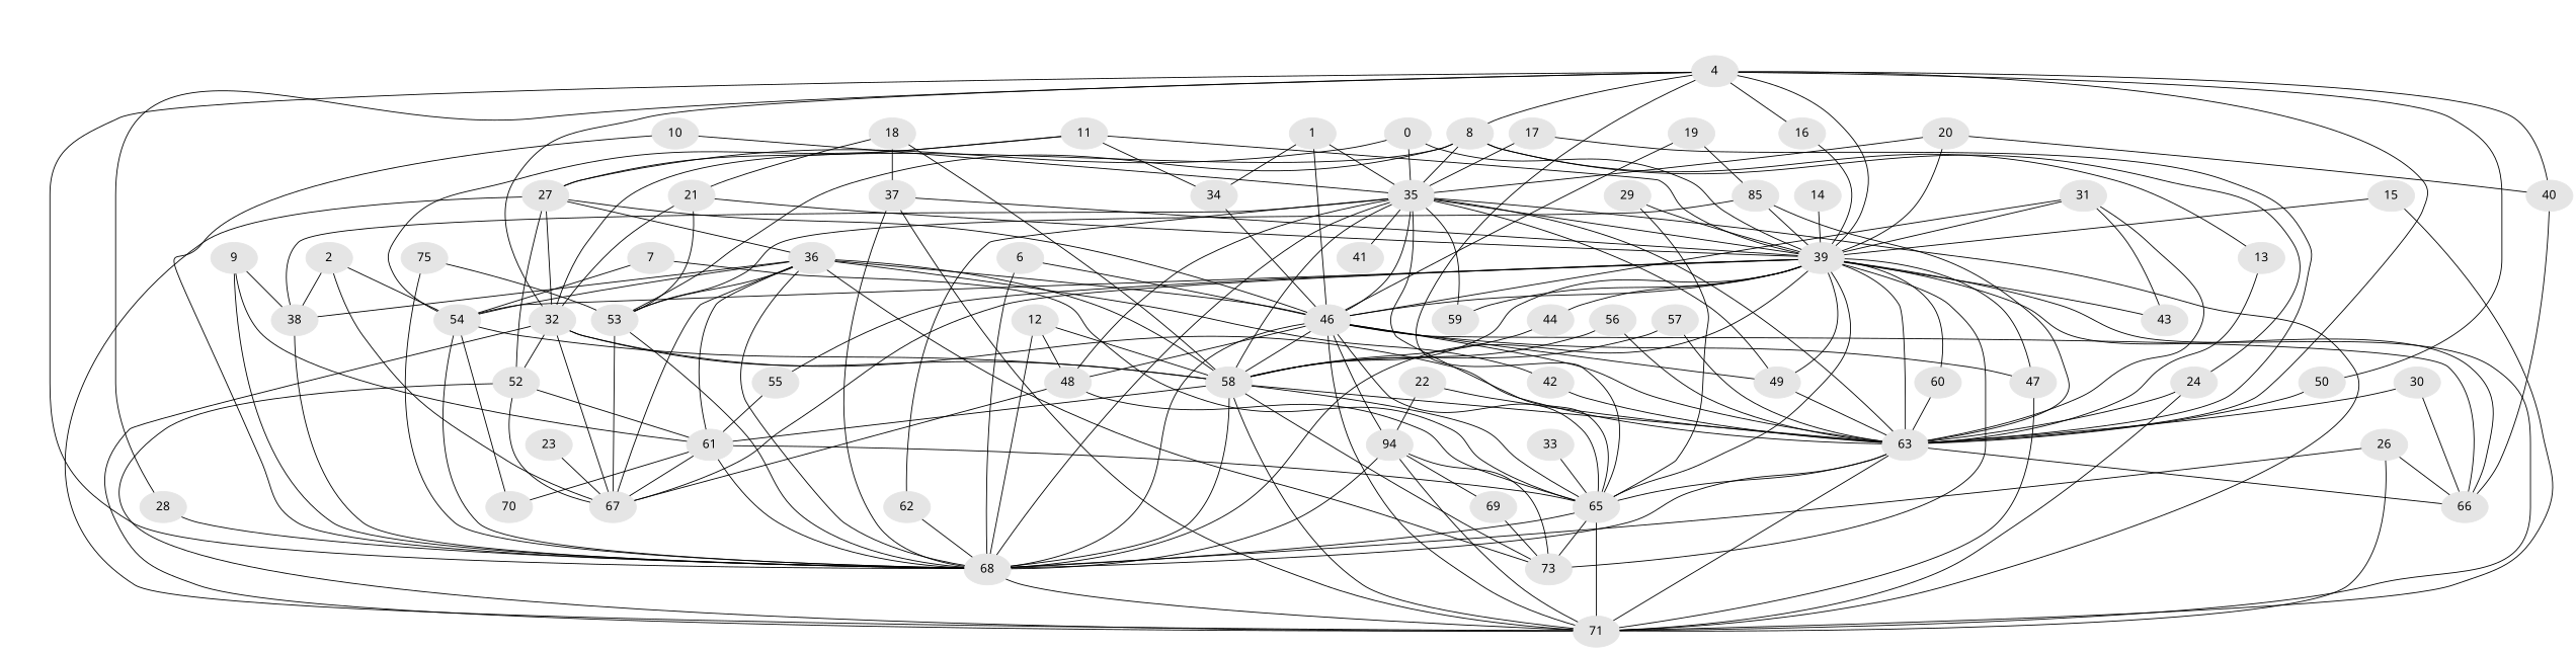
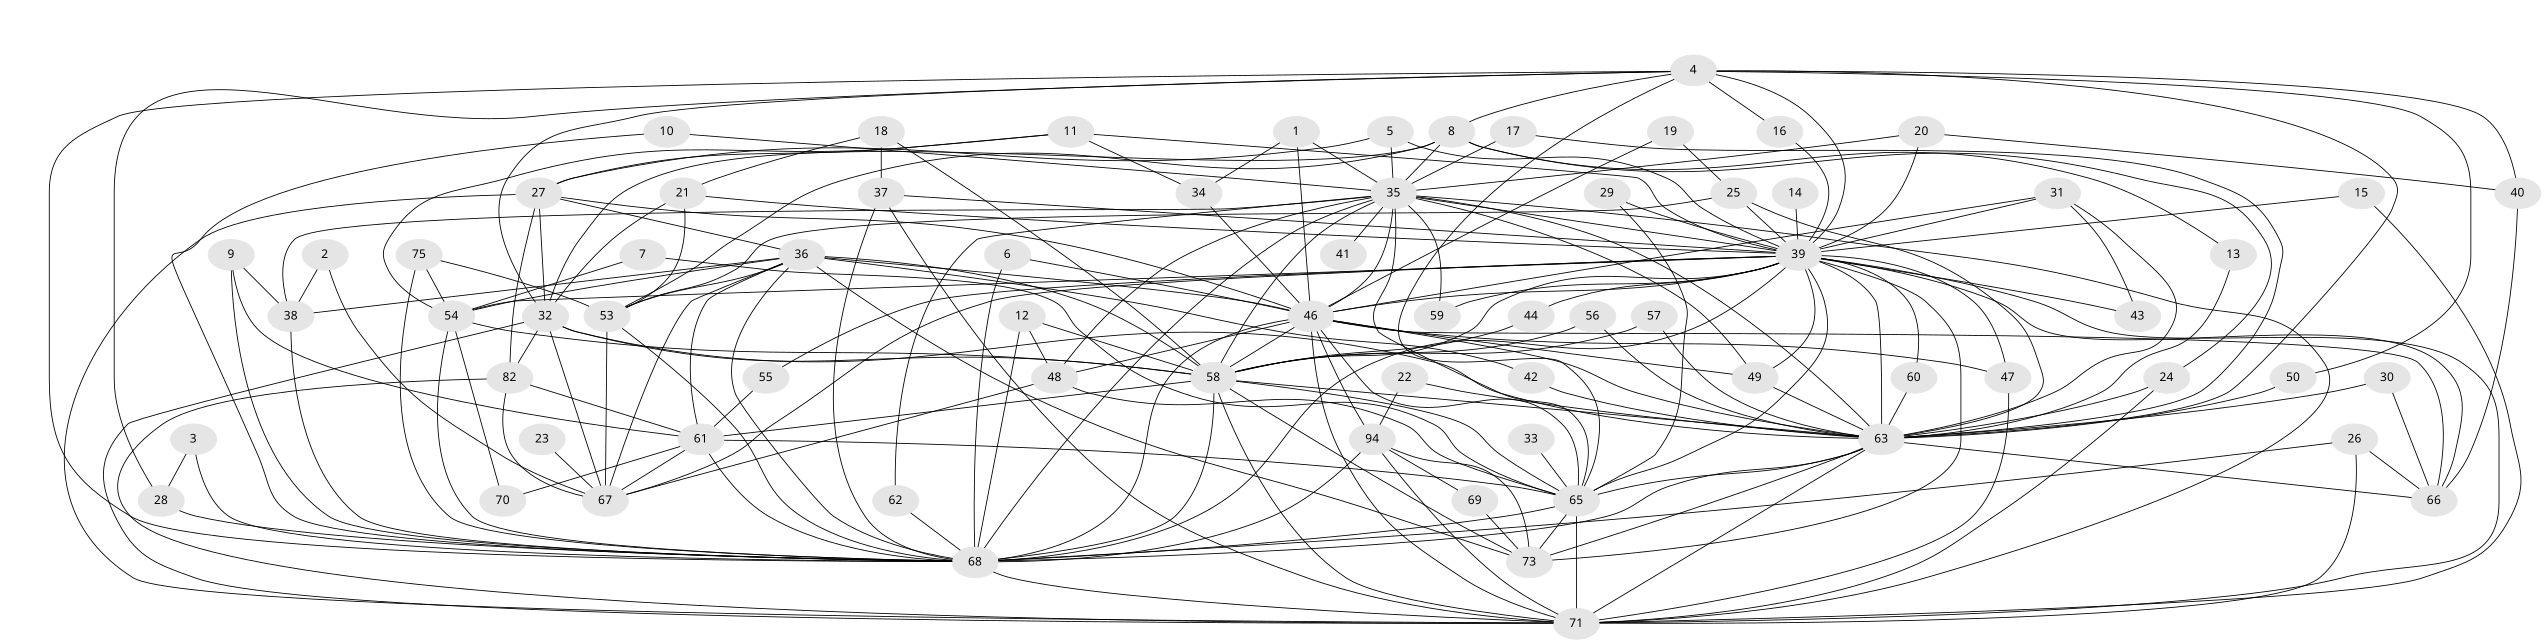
  graph {
    fontname="Noto Sans"
    node [color=gray90 fontname="Noto Sans" style=filled]
    edge [fontname="Noto Sans" weight=1.0]
    1
    34
    35
    46
    38
    68
    39
    63
    65
    48
    58
    71
    41
    49
    59
    62
    66
    n18 [label=94]
    47
    2
    67
+   3
    28
    4
    8
    16
    32
    40
    50
    13
    24
    53
-   52
+   52 [label=82]
    54
    43
    73
    44
    55
    60
-   5 [label=0]
+   5
    27
    36
    6
    7
    70
    9
    61
    10
    11
    12
    14
    15
    17
    18
    21
    37
    19
-   25 [label=85]
+   25
    20
    22
    69
    23
    26
    42
    29
    30
    31
    33
    n69 [label=75]
    56
    57
    1 -- 34
    1 -- 35
    1 -- 46
    34 -- 46
    35 -- 46
    35 -- 38
    35 -- 68 [weight=2.0]
    35 -- 39 [weight=2.0]
    35 -- 63
    35 -- 65
    35 -- 48
    35 -- 58
    35 -- 71 [weight=2.0]
    35 -- 41
    35 -- 49
    35 -- 59
    35 -- 62
    46 -- 68 [weight=2.0]
    46 -- 63
    46 -- 65
    46 -- 48
    46 -- 58
    46 -- 71
    46 -- 49
    46 -- 66
    46 -- n18
    46 -- 47
    38 -- 68
    68 -- 71 [weight=2.0]
    39 -- 46 [weight=2.0]
    39 -- 68 [weight=4.0]
    39 -- 63 [weight=2.0]
    39 -- 65 [weight=3.0]
    39 -- 58 [weight=2.0]
    39 -- 71 [weight=2.0]
    39 -- 49
    39 -- 59
    39 -- 66 [weight=2.0]
    39 -- 47
    39 -- 67
    39 -- 54
    39 -- 43
    39 -- 73 [weight=3.0]
    39 -- 44
    39 -- 55
    39 -- 60
    63 -- 68 [weight=2.0]
    63 -- 65
    63 -- 71
    63 -- 66
+   63 -- 73
    65 -- 68 [weight=2.0]
    65 -- 71
    65 -- 73
    48 -- 65
    48 -- 67
    58 -- 68 [weight=2.0]
    58 -- 63 [weight=3.0]
    58 -- 65
    58 -- 71
    58 -- 73
    58 -- 61
    49 -- 63
    62 -- 68
    n18 -- 68
    n18 -- 71
    n18 -- 73 [weight=2.0]
    n18 -- 69
    47 -- 71
    2 -- 38
    2 -- 67
+   3 -- 68
+   3 -- 28
    28 -- 68
    4 -- 68
    4 -- 39
    4 -- 63
    4 -- 65
    4 -- 28
    4 -- 8
    4 -- 16
    4 -- 32
    4 -- 40
    4 -- 50
    8 -- 35
    8 -- 32
    8 -- 13
    8 -- 24
    8 -- 53
    16 -- 39
    32 -- 63
    32 -- 58
    32 -- 71
    32 -- 67
    32 -- 52
    40 -- 66
    50 -- 63
    13 -- 63
    24 -- 63
    24 -- 71
    53 -- 68
    53 -- 67
    52 -- 71
    52 -- 67
    52 -- 61
    54 -- 68
    54 -- 58
    54 -- 70
    44 -- 58
    55 -- 61
    60 -- 63
    5 -- 35
    5 -- 39
    5 -- 27
    27 -- 46
    27 -- 71
    27 -- 32
    27 -- 52
    27 -- 36
    36 -- 46
    36 -- 38
    36 -- 68 [weight=2.0]
    36 -- 58
    36 -- 67
    36 -- 53
    36 -- 54
    36 -- 73
    36 -- 61
    36 -- 42
    6 -- 46
    6 -- 68
    7 -- 65
    7 -- 54
    9 -- 38
    9 -- 68
    9 -- 61
    61 -- 68
    61 -- 65
    61 -- 67
    61 -- 70
    10 -- 35
    10 -- 68
    11 -- 34
    11 -- 39
    11 -- 54
    11 -- 27
    12 -- 68
    12 -- 48
    12 -- 58
    14 -- 39 [weight=2.0]
    15 -- 39
    15 -- 71
    17 -- 35
    17 -- 63
    18 -- 58
    18 -- 21
    18 -- 37
    21 -- 39 [weight=2.0]
    21 -- 32
    21 -- 53
    37 -- 68
    37 -- 39
    37 -- 71
    19 -- 46
    19 -- 25
    25 -- 39
    25 -- 63
    25 -- 53
    20 -- 35
    20 -- 39
    20 -- 40
    22 -- 63
    22 -- n18
    69 -- 73
    23 -- 67 [weight=2.0]
    26 -- 68
    26 -- 71
    26 -- 66
    42 -- 63
    29 -- 39
    29 -- 65
    30 -- 63
    30 -- 66
    31 -- 46
    31 -- 39
    31 -- 63
    31 -- 43
    33 -- 65
    n69 -- 68
    n69 -- 53
-   2 -- 54
+   n69 -- 54
    56 -- 63
    56 -- 58
    57 -- 63
    57 -- 58
  }
